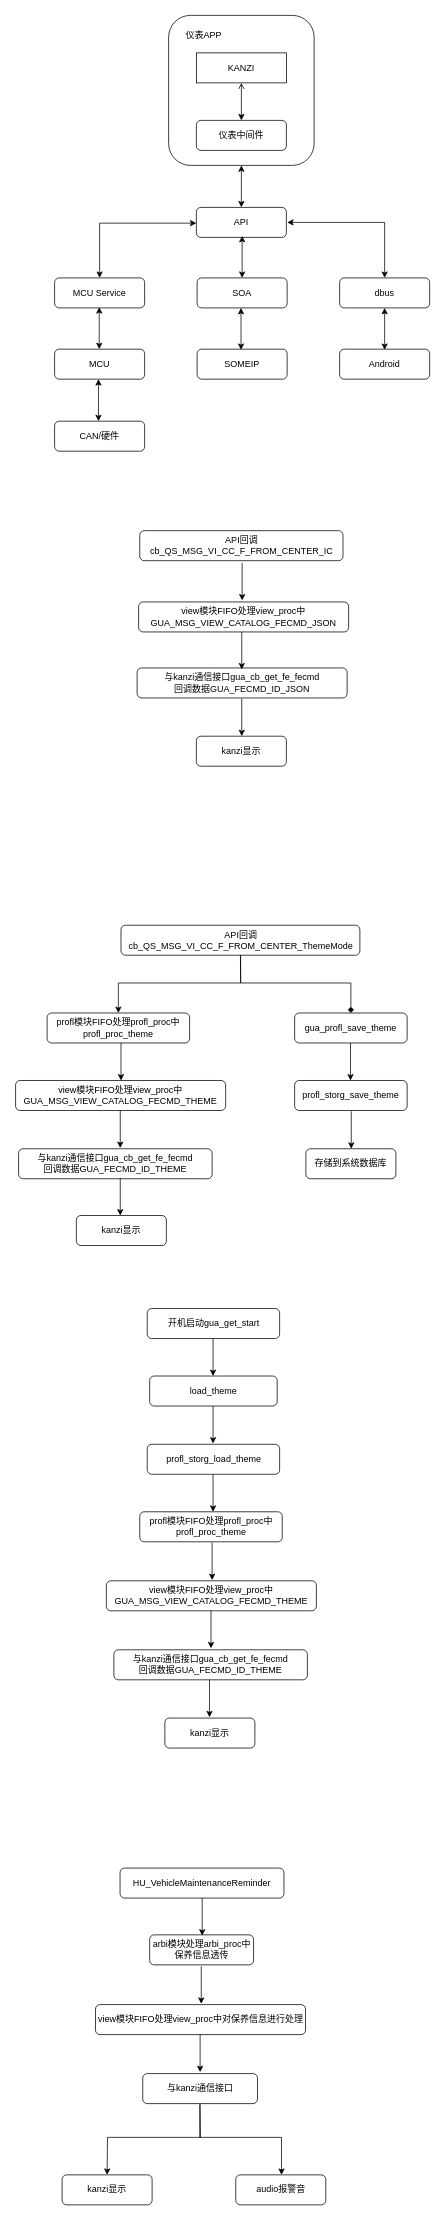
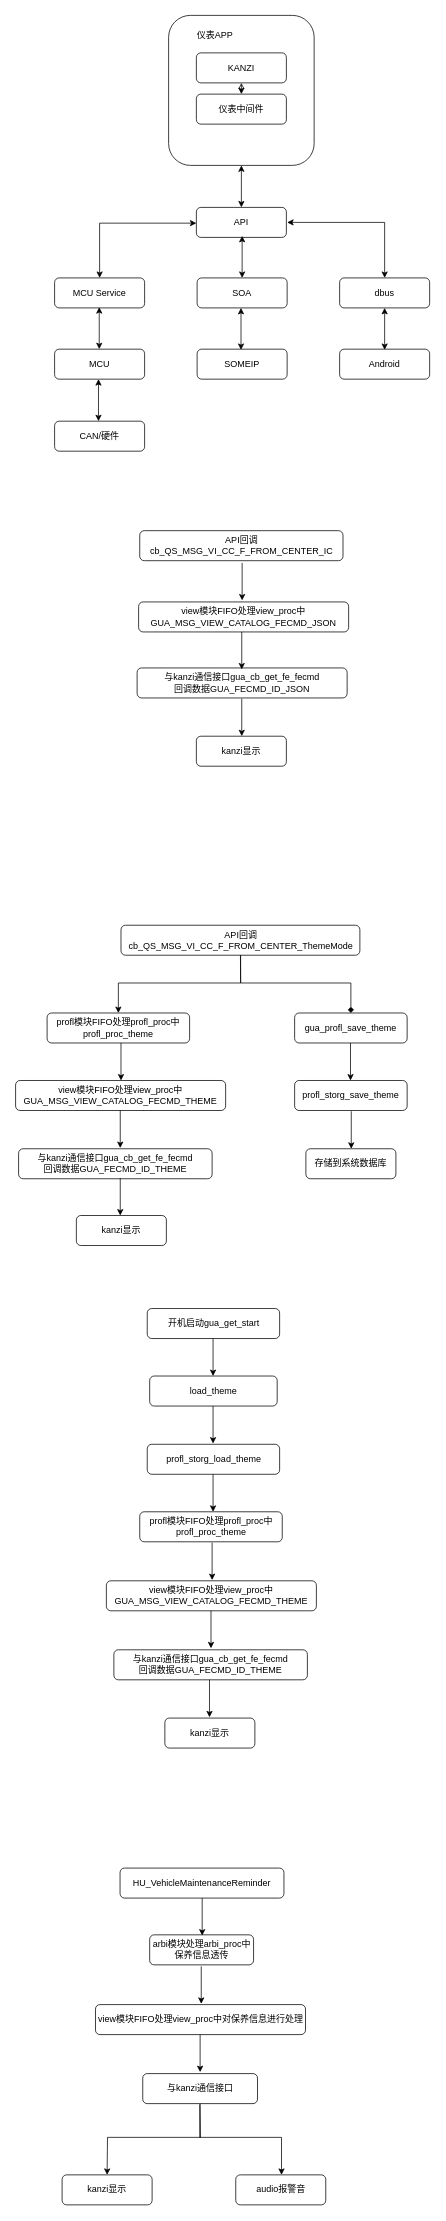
  <mxCell id="0" />
  <mxCell id="1" parent="0" />
  <mxCell id="2" value="&lt;p style=&quot;line-height: 120%;&quot;&gt;&lt;br&gt;&lt;/p&gt;" style="rounded=1;whiteSpace=wrap;html=1;align=right;" parent="1" vertex="1"><mxGeometry x="224" y="20" width="194" height="200" as="geometry" /></mxCell>
- <mxCell id="3" value="KANZI" style="whiteSpace=wrap;html=1;fontSize=12;glass=0;strokeWidth=1;shadow=0;rounded=0;" parent="1" vertex="1"><mxGeometry x="261" y="70" width="120" height="40" as="geometry" /></mxCell>
- <mxCell id="4" value="仪表中间件" style="rounded=1;whiteSpace=wrap;html=1;fontSize=12;glass=0;strokeWidth=1;shadow=0;" parent="1" vertex="1"><mxGeometry x="261" y="160" width="120" height="40" as="geometry" /></mxCell>
+ <mxCell id="3" value="KANZI" style="rounded=1;whiteSpace=wrap;html=1;fontSize=12;glass=0;strokeWidth=1;shadow=0;" parent="1" vertex="1"><mxGeometry x="261" y="70" width="120" height="40" as="geometry" /></mxCell>
+ <mxCell id="4" value="仪表中间件" style="rounded=1;whiteSpace=wrap;html=1;fontSize=12;glass=0;strokeWidth=1;shadow=0;" parent="1" vertex="1"><mxGeometry x="261" y="125" width="120" height="40" as="geometry" /></mxCell>
  <mxCell id="5" value="" style="endArrow=open;startArrow=classic;html=1;rounded=0;exitX=0.5;exitY=0;exitDx=0;exitDy=0;entryX=0.5;entryY=1;entryDx=0;entryDy=0;" parent="1" source="4" target="3" edge="1"><mxGeometry width="50" height="50" relative="1" as="geometry"><mxPoint x="171" y="190" as="sourcePoint" /><mxPoint x="314" y="113" as="targetPoint" /></mxGeometry></mxCell>
- <mxCell id="6" value="&lt;font style=&quot;font-size: 12px;&quot;&gt;仪表APP&lt;/font&gt;" style="text;html=1;strokeColor=none;fillColor=none;align=center;verticalAlign=middle;whiteSpace=wrap;rounded=0;" parent="1" vertex="1"><mxGeometry x="241" y="32" width="60" height="30" as="geometry" /></mxCell>
+ <mxCell id="6" value="&lt;font style=&quot;font-size: 12px;&quot;&gt;仪表APP&lt;/font&gt;" style="text;html=1;strokeColor=none;fillColor=none;align=center;verticalAlign=middle;whiteSpace=wrap;rounded=0;" parent="1" vertex="1"><mxGeometry x="256" y="32" width="60" height="30" as="geometry" /></mxCell>
  <mxCell id="7" value="API" style="rounded=1;whiteSpace=wrap;html=1;fontSize=12;glass=0;strokeWidth=1;shadow=0;" parent="1" vertex="1"><mxGeometry x="261" y="276" width="120" height="40" as="geometry" /></mxCell>
  <mxCell id="8" value="" style="endArrow=classic;startArrow=classic;html=1;rounded=0;exitX=0.5;exitY=0;exitDx=0;exitDy=0;entryX=0.5;entryY=1;entryDx=0;entryDy=0;" parent="1" source="7" target="2" edge="1"><mxGeometry width="50" height="50" relative="1" as="geometry"><mxPoint x="151" y="320" as="sourcePoint" /><mxPoint x="301" y="250" as="targetPoint" /></mxGeometry></mxCell>
  <mxCell id="9" value="SOA" style="rounded=1;whiteSpace=wrap;html=1;fontSize=12;glass=0;strokeWidth=1;shadow=0;" parent="1" vertex="1"><mxGeometry x="262" y="370" width="120" height="40" as="geometry" /></mxCell>
  <mxCell id="10" value="" style="endArrow=classic;startArrow=classic;html=1;rounded=0;exitX=0.5;exitY=0;exitDx=0;exitDy=0;entryX=0.5;entryY=1;entryDx=0;entryDy=0;" parent="1" source="9" edge="1"><mxGeometry width="50" height="50" relative="1" as="geometry"><mxPoint x="152" y="414" as="sourcePoint" /><mxPoint x="322" y="314" as="targetPoint" /></mxGeometry></mxCell>
  <mxCell id="11" value="" style="endArrow=classic;startArrow=classic;html=1;rounded=0;exitX=0.5;exitY=0;exitDx=0;exitDy=0;" parent="1" source="12" edge="1"><mxGeometry width="50" height="50" relative="1" as="geometry"><mxPoint x="102" y="350" as="sourcePoint" /><mxPoint x="261" y="297" as="targetPoint" /><Array as="points"><mxPoint x="132" y="297" /></Array></mxGeometry></mxCell>
  <mxCell id="12" value="MCU Service" style="rounded=1;whiteSpace=wrap;html=1;fontSize=12;glass=0;strokeWidth=1;shadow=0;" parent="1" vertex="1"><mxGeometry x="72" y="370" width="120" height="40" as="geometry" /></mxCell>
  <mxCell id="13" value="dbus" style="rounded=1;whiteSpace=wrap;html=1;fontSize=12;glass=0;strokeWidth=1;shadow=0;" parent="1" vertex="1"><mxGeometry x="452" y="370" width="120" height="40" as="geometry" /></mxCell>
  <mxCell id="14" value="SOMEIP" style="rounded=1;whiteSpace=wrap;html=1;fontSize=12;glass=0;strokeWidth=1;shadow=0;" parent="1" vertex="1"><mxGeometry x="262" y="465" width="120" height="40" as="geometry" /></mxCell>
  <mxCell id="15" value="MCU" style="rounded=1;whiteSpace=wrap;html=1;fontSize=12;glass=0;strokeWidth=1;shadow=0;" parent="1" vertex="1"><mxGeometry x="72" y="465" width="120" height="40" as="geometry" /></mxCell>
  <mxCell id="16" value="Android" style="rounded=1;whiteSpace=wrap;html=1;fontSize=12;glass=0;strokeWidth=1;shadow=0;" parent="1" vertex="1"><mxGeometry x="452" y="465" width="120" height="40" as="geometry" /></mxCell>
  <mxCell id="17" value="" style="endArrow=classic;startArrow=classic;html=1;rounded=0;exitX=0.5;exitY=0;exitDx=0;exitDy=0;" parent="1" edge="1"><mxGeometry width="50" height="50" relative="1" as="geometry"><mxPoint x="512" y="370" as="sourcePoint" /><mxPoint x="382" y="296" as="targetPoint" /><Array as="points"><mxPoint x="512" y="296" /></Array></mxGeometry></mxCell>
  <mxCell id="18" value="CAN/硬件" style="rounded=1;whiteSpace=wrap;html=1;fontSize=12;glass=0;strokeWidth=1;shadow=0;" parent="1" vertex="1"><mxGeometry x="72" y="561" width="120" height="40" as="geometry" /></mxCell>
  <mxCell id="19" value="" style="endArrow=classic;startArrow=classic;html=1;rounded=0;exitX=0.5;exitY=0;exitDx=0;exitDy=0;entryX=0.5;entryY=1;entryDx=0;entryDy=0;" parent="1" edge="1"><mxGeometry width="50" height="50" relative="1" as="geometry"><mxPoint x="320.5" y="466" as="sourcePoint" /><mxPoint x="320.5" y="410" as="targetPoint" /></mxGeometry></mxCell>
  <mxCell id="20" value="" style="endArrow=classic;startArrow=classic;html=1;rounded=0;exitX=0.5;exitY=0;exitDx=0;exitDy=0;entryX=0.5;entryY=1;entryDx=0;entryDy=0;" parent="1" edge="1"><mxGeometry width="50" height="50" relative="1" as="geometry"><mxPoint x="512" y="466" as="sourcePoint" /><mxPoint x="512" y="410" as="targetPoint" /></mxGeometry></mxCell>
  <mxCell id="21" value="" style="endArrow=classic;startArrow=classic;html=1;rounded=0;exitX=0.5;exitY=0;exitDx=0;exitDy=0;entryX=0.5;entryY=1;entryDx=0;entryDy=0;" parent="1" edge="1"><mxGeometry width="50" height="50" relative="1" as="geometry"><mxPoint x="131.5" y="465" as="sourcePoint" /><mxPoint x="131.5" y="409" as="targetPoint" /></mxGeometry></mxCell>
  <mxCell id="22" value="" style="endArrow=classic;startArrow=classic;html=1;rounded=0;exitX=0.5;exitY=0;exitDx=0;exitDy=0;entryX=0.5;entryY=1;entryDx=0;entryDy=0;" parent="1" edge="1"><mxGeometry width="50" height="50" relative="1" as="geometry"><mxPoint x="130.5" y="561" as="sourcePoint" /><mxPoint x="130.5" y="505" as="targetPoint" /></mxGeometry></mxCell>
  <mxCell id="23" value="API回调cb_QS_MSG_VI_CC_F_FROM_CENTER_IC" style="rounded=1;whiteSpace=wrap;html=1;fontSize=12;glass=0;strokeWidth=1;shadow=0;" parent="1" vertex="1"><mxGeometry x="185.5" y="707" width="271" height="40" as="geometry" /></mxCell>
  <mxCell id="24" value="view模块FIFO处理view_proc中GUA_MSG_VIEW_CATALOG_FECMD_JSON" style="rounded=1;whiteSpace=wrap;html=1;fontSize=12;glass=0;strokeWidth=1;shadow=0;" parent="1" vertex="1"><mxGeometry x="184" y="802" width="280" height="40" as="geometry" /></mxCell>
  <mxCell id="25" value="" style="endArrow=classic;html=1;rounded=0;" parent="1" edge="1"><mxGeometry width="50" height="50" relative="1" as="geometry"><mxPoint x="322" y="750" as="sourcePoint" /><mxPoint x="322" y="800" as="targetPoint" /></mxGeometry></mxCell>
  <mxCell id="26" value="与kanzi通信接口gua_cb_get_fe_fecmd&lt;br&gt;回调数据GUA_FECMD_ID_JSON" style="rounded=1;whiteSpace=wrap;html=1;fontSize=12;glass=0;strokeWidth=1;shadow=0;" parent="1" vertex="1"><mxGeometry x="182" y="890" width="280" height="40" as="geometry" /></mxCell>
  <mxCell id="27" value="" style="endArrow=classic;html=1;rounded=0;" parent="1" edge="1"><mxGeometry width="50" height="50" relative="1" as="geometry"><mxPoint x="321.5" y="842" as="sourcePoint" /><mxPoint x="321.5" y="892" as="targetPoint" /></mxGeometry></mxCell>
  <mxCell id="28" value="kanzi显示" style="rounded=1;whiteSpace=wrap;html=1;fontSize=12;glass=0;strokeWidth=1;shadow=0;" parent="1" vertex="1"><mxGeometry x="261" y="981" width="120" height="40" as="geometry" /></mxCell>
  <mxCell id="29" value="" style="endArrow=classic;html=1;rounded=0;" parent="1" edge="1"><mxGeometry width="50" height="50" relative="1" as="geometry"><mxPoint x="321.5" y="931" as="sourcePoint" /><mxPoint x="321.5" y="981" as="targetPoint" /></mxGeometry></mxCell>
  <mxCell id="30" value="API回调cb_QS_MSG_VI_CC_F_FROM_CENTER_ThemeMode" style="rounded=1;whiteSpace=wrap;html=1;fontSize=12;glass=0;strokeWidth=1;shadow=0;" vertex="1" parent="1"><mxGeometry x="160.5" y="1233" width="318.5" height="40" as="geometry" /></mxCell>
  <mxCell id="31" value="profl模块FIFO处理profl_proc中profl_proc_theme" style="rounded=1;whiteSpace=wrap;html=1;fontSize=12;glass=0;strokeWidth=1;shadow=0;" vertex="1" parent="1"><mxGeometry x="62" y="1350" width="190" height="40" as="geometry" /></mxCell>
  <mxCell id="32" value="" style="endArrow=classic;html=1;rounded=0;entryX=0.5;entryY=0;entryDx=0;entryDy=0;" edge="1" parent="1" target="31"><mxGeometry width="50" height="50" relative="1" as="geometry"><mxPoint x="320" y="1273" as="sourcePoint" /><mxPoint x="320" y="1323" as="targetPoint" /><Array as="points"><mxPoint x="320" y="1310" /><mxPoint x="157" y="1310" /></Array></mxGeometry></mxCell>
  <mxCell id="33" value="与kanzi通信接口gua_cb_get_fe_fecmd&lt;br&gt;回调数据GUA_FECMD_ID_THEME" style="rounded=1;whiteSpace=wrap;html=1;fontSize=12;glass=0;strokeWidth=1;shadow=0;" vertex="1" parent="1"><mxGeometry x="24" y="1531" width="258" height="40" as="geometry" /></mxCell>
  <mxCell id="34" value="" style="endArrow=diamond;html=1;rounded=0;entryX=0.5;entryY=0;entryDx=0;entryDy=0;exitX=0.5;exitY=1;exitDx=0;exitDy=0;" edge="1" parent="1" source="30" target="40"><mxGeometry width="50" height="50" relative="1" as="geometry"><mxPoint x="319.5" y="1365" as="sourcePoint" /><mxPoint x="319.5" y="1415" as="targetPoint" /><Array as="points"><mxPoint x="320" y="1310" /><mxPoint x="467" y="1310" /></Array></mxGeometry></mxCell>
  <mxCell id="35" value="kanzi显示" style="rounded=1;whiteSpace=wrap;html=1;fontSize=12;glass=0;strokeWidth=1;shadow=0;" vertex="1" parent="1"><mxGeometry x="101" y="1620" width="120" height="40" as="geometry" /></mxCell>
  <mxCell id="36" value="" style="endArrow=classic;html=1;rounded=0;" edge="1" parent="1"><mxGeometry width="50" height="50" relative="1" as="geometry"><mxPoint x="160.5" y="1390" as="sourcePoint" /><mxPoint x="160.5" y="1440" as="targetPoint" /></mxGeometry></mxCell>
  <mxCell id="37" value="profl_storg_save_theme" style="rounded=1;whiteSpace=wrap;html=1;fontSize=12;glass=0;strokeWidth=1;shadow=0;" vertex="1" parent="1"><mxGeometry x="392" y="1440" width="150" height="40" as="geometry" /></mxCell>
  <mxCell id="38" value="存储到系统数据库" style="rounded=1;whiteSpace=wrap;html=1;fontSize=12;glass=0;strokeWidth=1;shadow=0;" vertex="1" parent="1"><mxGeometry x="407" y="1531" width="120" height="40" as="geometry" /></mxCell>
  <mxCell id="39" value="" style="endArrow=classic;html=1;rounded=0;" edge="1" parent="1"><mxGeometry width="50" height="50" relative="1" as="geometry"><mxPoint x="467.5" y="1481" as="sourcePoint" /><mxPoint x="467.5" y="1531" as="targetPoint" /></mxGeometry></mxCell>
  <mxCell id="40" value="gua_profl_save_theme" style="rounded=1;whiteSpace=wrap;html=1;fontSize=12;glass=0;strokeWidth=1;shadow=0;" vertex="1" parent="1"><mxGeometry x="392" y="1350" width="150" height="40" as="geometry" /></mxCell>
  <mxCell id="41" value="" style="endArrow=classic;html=1;rounded=0;" edge="1" parent="1"><mxGeometry width="50" height="50" relative="1" as="geometry"><mxPoint x="466.5" y="1390" as="sourcePoint" /><mxPoint x="466.5" y="1440" as="targetPoint" /></mxGeometry></mxCell>
  <mxCell id="42" value="view模块FIFO处理view_proc中GUA_MSG_VIEW_CATALOG_FECMD_THEME" style="rounded=1;whiteSpace=wrap;html=1;fontSize=12;glass=0;strokeWidth=1;shadow=0;" vertex="1" parent="1"><mxGeometry x="20" y="1440" width="280" height="40" as="geometry" /></mxCell>
  <mxCell id="43" value="" style="endArrow=classic;html=1;rounded=0;" edge="1" parent="1"><mxGeometry width="50" height="50" relative="1" as="geometry"><mxPoint x="159.5" y="1480" as="sourcePoint" /><mxPoint x="159.5" y="1530" as="targetPoint" /></mxGeometry></mxCell>
  <mxCell id="44" value="" style="endArrow=classic;html=1;rounded=0;" edge="1" parent="1"><mxGeometry width="50" height="50" relative="1" as="geometry"><mxPoint x="159.5" y="1570" as="sourcePoint" /><mxPoint x="159.5" y="1620" as="targetPoint" /></mxGeometry></mxCell>
  <mxCell id="45" value="开机启动gua_get_start" style="rounded=1;whiteSpace=wrap;html=1;fontSize=12;glass=0;strokeWidth=1;shadow=0;" vertex="1" parent="1"><mxGeometry x="195.5" y="1744" width="176.5" height="40" as="geometry" /></mxCell>
  <mxCell id="46" value="profl模块FIFO处理profl_proc中profl_proc_theme" style="rounded=1;whiteSpace=wrap;html=1;fontSize=12;glass=0;strokeWidth=1;shadow=0;" vertex="1" parent="1"><mxGeometry x="185.5" y="2015" width="190" height="40" as="geometry" /></mxCell>
  <mxCell id="47" value="与kanzi通信接口gua_cb_get_fe_fecmd&lt;br&gt;回调数据GUA_FECMD_ID_THEME" style="rounded=1;whiteSpace=wrap;html=1;fontSize=12;glass=0;strokeWidth=1;shadow=0;" vertex="1" parent="1"><mxGeometry x="151" y="2199" width="258" height="40" as="geometry" /></mxCell>
  <mxCell id="48" value="kanzi显示" style="rounded=1;whiteSpace=wrap;html=1;fontSize=12;glass=0;strokeWidth=1;shadow=0;" vertex="1" parent="1"><mxGeometry x="219" y="2290" width="120" height="40" as="geometry" /></mxCell>
  <mxCell id="49" value="view模块FIFO处理view_proc中GUA_MSG_VIEW_CATALOG_FECMD_THEME" style="rounded=1;whiteSpace=wrap;html=1;fontSize=12;glass=0;strokeWidth=1;shadow=0;" vertex="1" parent="1"><mxGeometry x="141" y="2107" width="280" height="40" as="geometry" /></mxCell>
  <mxCell id="50" value="load_theme" style="rounded=1;whiteSpace=wrap;html=1;fontSize=12;glass=0;strokeWidth=1;shadow=0;" vertex="1" parent="1"><mxGeometry x="198.75" y="1834" width="170" height="40" as="geometry" /></mxCell>
  <mxCell id="51" value="profl_storg_load_theme" style="rounded=1;whiteSpace=wrap;html=1;fontSize=12;glass=0;strokeWidth=1;shadow=0;" vertex="1" parent="1"><mxGeometry x="195.5" y="1925" width="176.5" height="40" as="geometry" /></mxCell>
  <mxCell id="52" value="" style="endArrow=classic;html=1;rounded=0;" edge="1" parent="1"><mxGeometry width="50" height="50" relative="1" as="geometry"><mxPoint x="283.25" y="1784" as="sourcePoint" /><mxPoint x="283.25" y="1834" as="targetPoint" /></mxGeometry></mxCell>
  <mxCell id="53" value="" style="endArrow=classic;html=1;rounded=0;" edge="1" parent="1"><mxGeometry width="50" height="50" relative="1" as="geometry"><mxPoint x="283.25" y="1874" as="sourcePoint" /><mxPoint x="283.25" y="1924" as="targetPoint" /></mxGeometry></mxCell>
  <mxCell id="54" value="" style="endArrow=classic;html=1;rounded=0;" edge="1" parent="1"><mxGeometry width="50" height="50" relative="1" as="geometry"><mxPoint x="283.25" y="1965" as="sourcePoint" /><mxPoint x="283.25" y="2015" as="targetPoint" /></mxGeometry></mxCell>
  <mxCell id="55" value="" style="endArrow=classic;html=1;rounded=0;" edge="1" parent="1"><mxGeometry width="50" height="50" relative="1" as="geometry"><mxPoint x="282" y="2056" as="sourcePoint" /><mxPoint x="282" y="2106" as="targetPoint" /></mxGeometry></mxCell>
  <mxCell id="56" value="" style="endArrow=classic;html=1;rounded=0;" edge="1" parent="1"><mxGeometry width="50" height="50" relative="1" as="geometry"><mxPoint x="280.5" y="2147" as="sourcePoint" /><mxPoint x="280.5" y="2197" as="targetPoint" /></mxGeometry></mxCell>
  <mxCell id="57" value="" style="endArrow=classic;html=1;rounded=0;" edge="1" parent="1"><mxGeometry width="50" height="50" relative="1" as="geometry"><mxPoint x="278.5" y="2239" as="sourcePoint" /><mxPoint x="278.5" y="2289" as="targetPoint" /></mxGeometry></mxCell>
  <mxCell id="58" value="arbi模块处理arbi_proc中保养信息透传" style="rounded=1;whiteSpace=wrap;html=1;fontSize=12;glass=0;strokeWidth=1;shadow=0;" vertex="1" parent="1"><mxGeometry x="198.75" y="2579" width="138.5" height="40" as="geometry" /></mxCell>
  <mxCell id="59" value="与kanzi通信接口" style="rounded=1;whiteSpace=wrap;html=1;fontSize=12;glass=0;strokeWidth=1;shadow=0;" vertex="1" parent="1"><mxGeometry x="189.5" y="2764" width="153" height="40" as="geometry" /></mxCell>
  <mxCell id="60" value="view模块FIFO处理view_proc中对保养信息进行处理" style="rounded=1;whiteSpace=wrap;html=1;fontSize=12;glass=0;strokeWidth=1;shadow=0;" vertex="1" parent="1"><mxGeometry x="126.5" y="2672" width="280" height="40" as="geometry" /></mxCell>
  <mxCell id="61" value="HU_VehicleMaintenanceReminder" style="rounded=1;whiteSpace=wrap;html=1;fontSize=12;glass=0;strokeWidth=1;shadow=0;" vertex="1" parent="1"><mxGeometry x="159.25" y="2490" width="218.5" height="40" as="geometry" /></mxCell>
  <mxCell id="62" value="" style="endArrow=classic;html=1;rounded=0;" edge="1" parent="1"><mxGeometry width="50" height="50" relative="1" as="geometry"><mxPoint x="268.75" y="2530" as="sourcePoint" /><mxPoint x="268.75" y="2580" as="targetPoint" /></mxGeometry></mxCell>
  <mxCell id="63" value="" style="endArrow=classic;html=1;rounded=0;" edge="1" parent="1"><mxGeometry width="50" height="50" relative="1" as="geometry"><mxPoint x="267.5" y="2621" as="sourcePoint" /><mxPoint x="267.5" y="2671" as="targetPoint" /></mxGeometry></mxCell>
  <mxCell id="64" value="" style="endArrow=classic;html=1;rounded=0;" edge="1" parent="1"><mxGeometry width="50" height="50" relative="1" as="geometry"><mxPoint x="266" y="2712" as="sourcePoint" /><mxPoint x="266" y="2762" as="targetPoint" /></mxGeometry></mxCell>
  <mxCell id="65" value="kanzi显示" style="rounded=1;whiteSpace=wrap;html=1;fontSize=12;glass=0;strokeWidth=1;shadow=0;" vertex="1" parent="1"><mxGeometry x="82" y="2899" width="120" height="40" as="geometry" /></mxCell>
  <mxCell id="66" value="" style="endArrow=classic;html=1;rounded=0;entryX=0.5;entryY=0;entryDx=0;entryDy=0;" edge="1" parent="1"><mxGeometry width="50" height="50" relative="1" as="geometry"><mxPoint x="265.5" y="2805" as="sourcePoint" /><mxPoint x="374.5" y="2899" as="targetPoint" /><Array as="points"><mxPoint x="265.5" y="2849" /><mxPoint x="374.5" y="2849" /></Array></mxGeometry></mxCell>
  <mxCell id="67" value="audio报警音" style="rounded=1;whiteSpace=wrap;html=1;fontSize=12;glass=0;strokeWidth=1;shadow=0;" vertex="1" parent="1"><mxGeometry x="313.5" y="2899" width="120" height="40" as="geometry" /></mxCell>
  <mxCell id="68" value="" style="endArrow=classic;html=1;rounded=0;entryX=0.5;entryY=0;entryDx=0;entryDy=0;exitX=0.5;exitY=1;exitDx=0;exitDy=0;" edge="1" parent="1" source="59" target="65"><mxGeometry width="50" height="50" relative="1" as="geometry"><mxPoint x="234.5" y="2805" as="sourcePoint" /><mxPoint x="343.5" y="2899" as="targetPoint" /><Array as="points"><mxPoint x="266.5" y="2849" /><mxPoint x="142.5" y="2849" /></Array></mxGeometry></mxCell>
